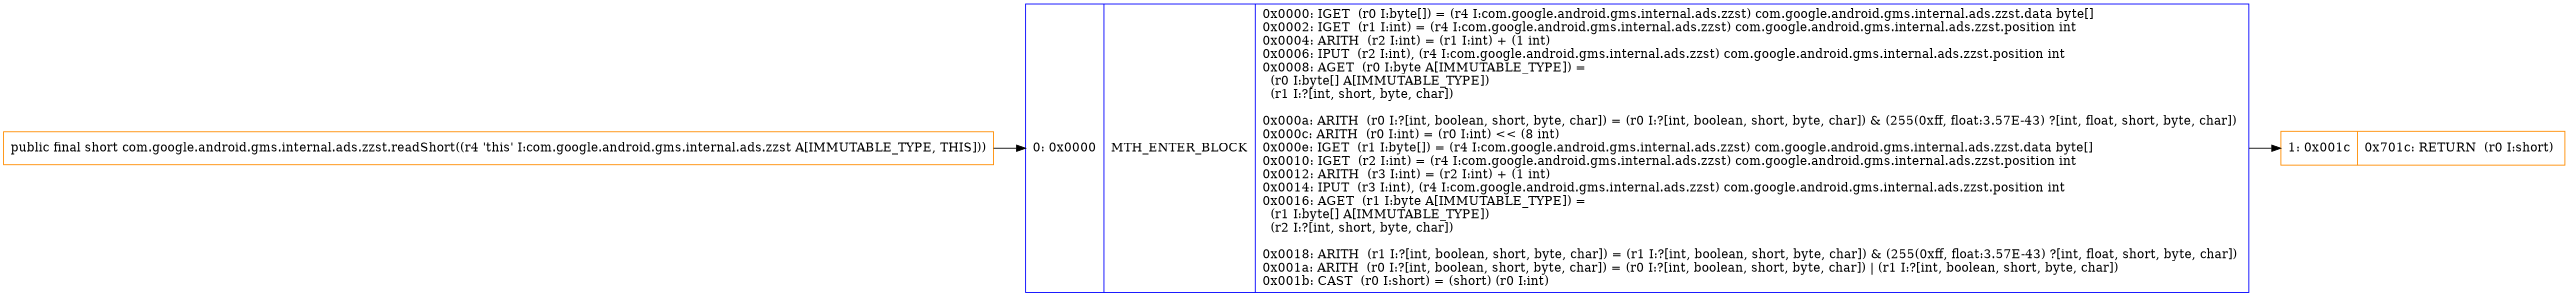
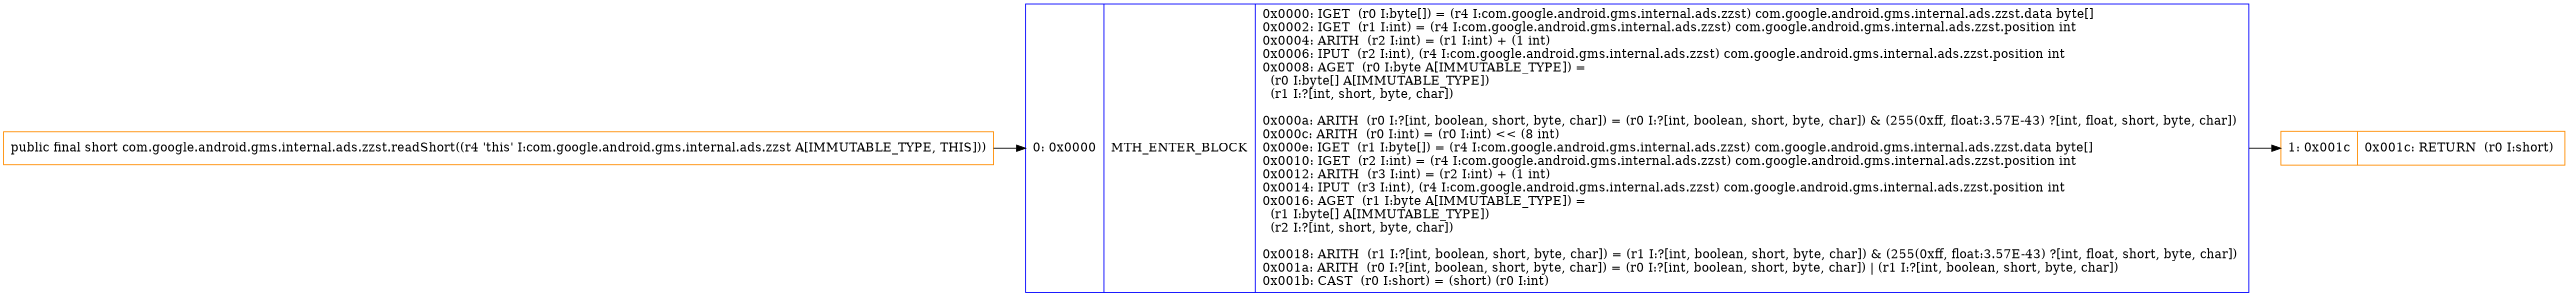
  digraph {
    rankdir=LR
    node [shape=record color=darkorange]
    n1 [label="{0\:\ 0x0000|MTH_ENTER_BLOCK\l|0x0000: IGET  (r0 I:byte[]) = (r4 I:com.google.android.gms.internal.ads.zzst) com.google.android.gms.internal.ads.zzst.data byte[] \l0x0002: IGET  (r1 I:int) = (r4 I:com.google.android.gms.internal.ads.zzst) com.google.android.gms.internal.ads.zzst.position int \l0x0004: ARITH  (r2 I:int) = (r1 I:int) + (1 int) \l0x0006: IPUT  (r2 I:int), (r4 I:com.google.android.gms.internal.ads.zzst) com.google.android.gms.internal.ads.zzst.position int \l0x0008: AGET  (r0 I:byte A[IMMUTABLE_TYPE]) = \l  (r0 I:byte[] A[IMMUTABLE_TYPE])\l  (r1 I:?[int, short, byte, char])\l \l0x000a: ARITH  (r0 I:?[int, boolean, short, byte, char]) = (r0 I:?[int, boolean, short, byte, char]) & (255(0xff, float:3.57E\-43) ?[int, float, short, byte, char]) \l0x000c: ARITH  (r0 I:int) = (r0 I:int) \<\< (8 int) \l0x000e: IGET  (r1 I:byte[]) = (r4 I:com.google.android.gms.internal.ads.zzst) com.google.android.gms.internal.ads.zzst.data byte[] \l0x0010: IGET  (r2 I:int) = (r4 I:com.google.android.gms.internal.ads.zzst) com.google.android.gms.internal.ads.zzst.position int \l0x0012: ARITH  (r3 I:int) = (r2 I:int) + (1 int) \l0x0014: IPUT  (r3 I:int), (r4 I:com.google.android.gms.internal.ads.zzst) com.google.android.gms.internal.ads.zzst.position int \l0x0016: AGET  (r1 I:byte A[IMMUTABLE_TYPE]) = \l  (r1 I:byte[] A[IMMUTABLE_TYPE])\l  (r2 I:?[int, short, byte, char])\l \l0x0018: ARITH  (r1 I:?[int, boolean, short, byte, char]) = (r1 I:?[int, boolean, short, byte, char]) & (255(0xff, float:3.57E\-43) ?[int, float, short, byte, char]) \l0x001a: ARITH  (r0 I:?[int, boolean, short, byte, char]) = (r0 I:?[int, boolean, short, byte, char]) \| (r1 I:?[int, boolean, short, byte, char]) \l0x001b: CAST  (r0 I:short) = (short) (r0 I:int) \l}" color=blue]
-   n2 [label="{1\:\ 0x001c|0x701c: RETURN  (r0 I:short) \l}"]
+   n2 [label="{1\:\ 0x001c|0x001c: RETURN  (r0 I:short) \l}"]
    n3 [label="{public final short com.google.android.gms.internal.ads.zzst.readShort((r4 'this' I:com.google.android.gms.internal.ads.zzst A[IMMUTABLE_TYPE, THIS])) }"]
    n1 -> n2
    n3 -> n1
  }
